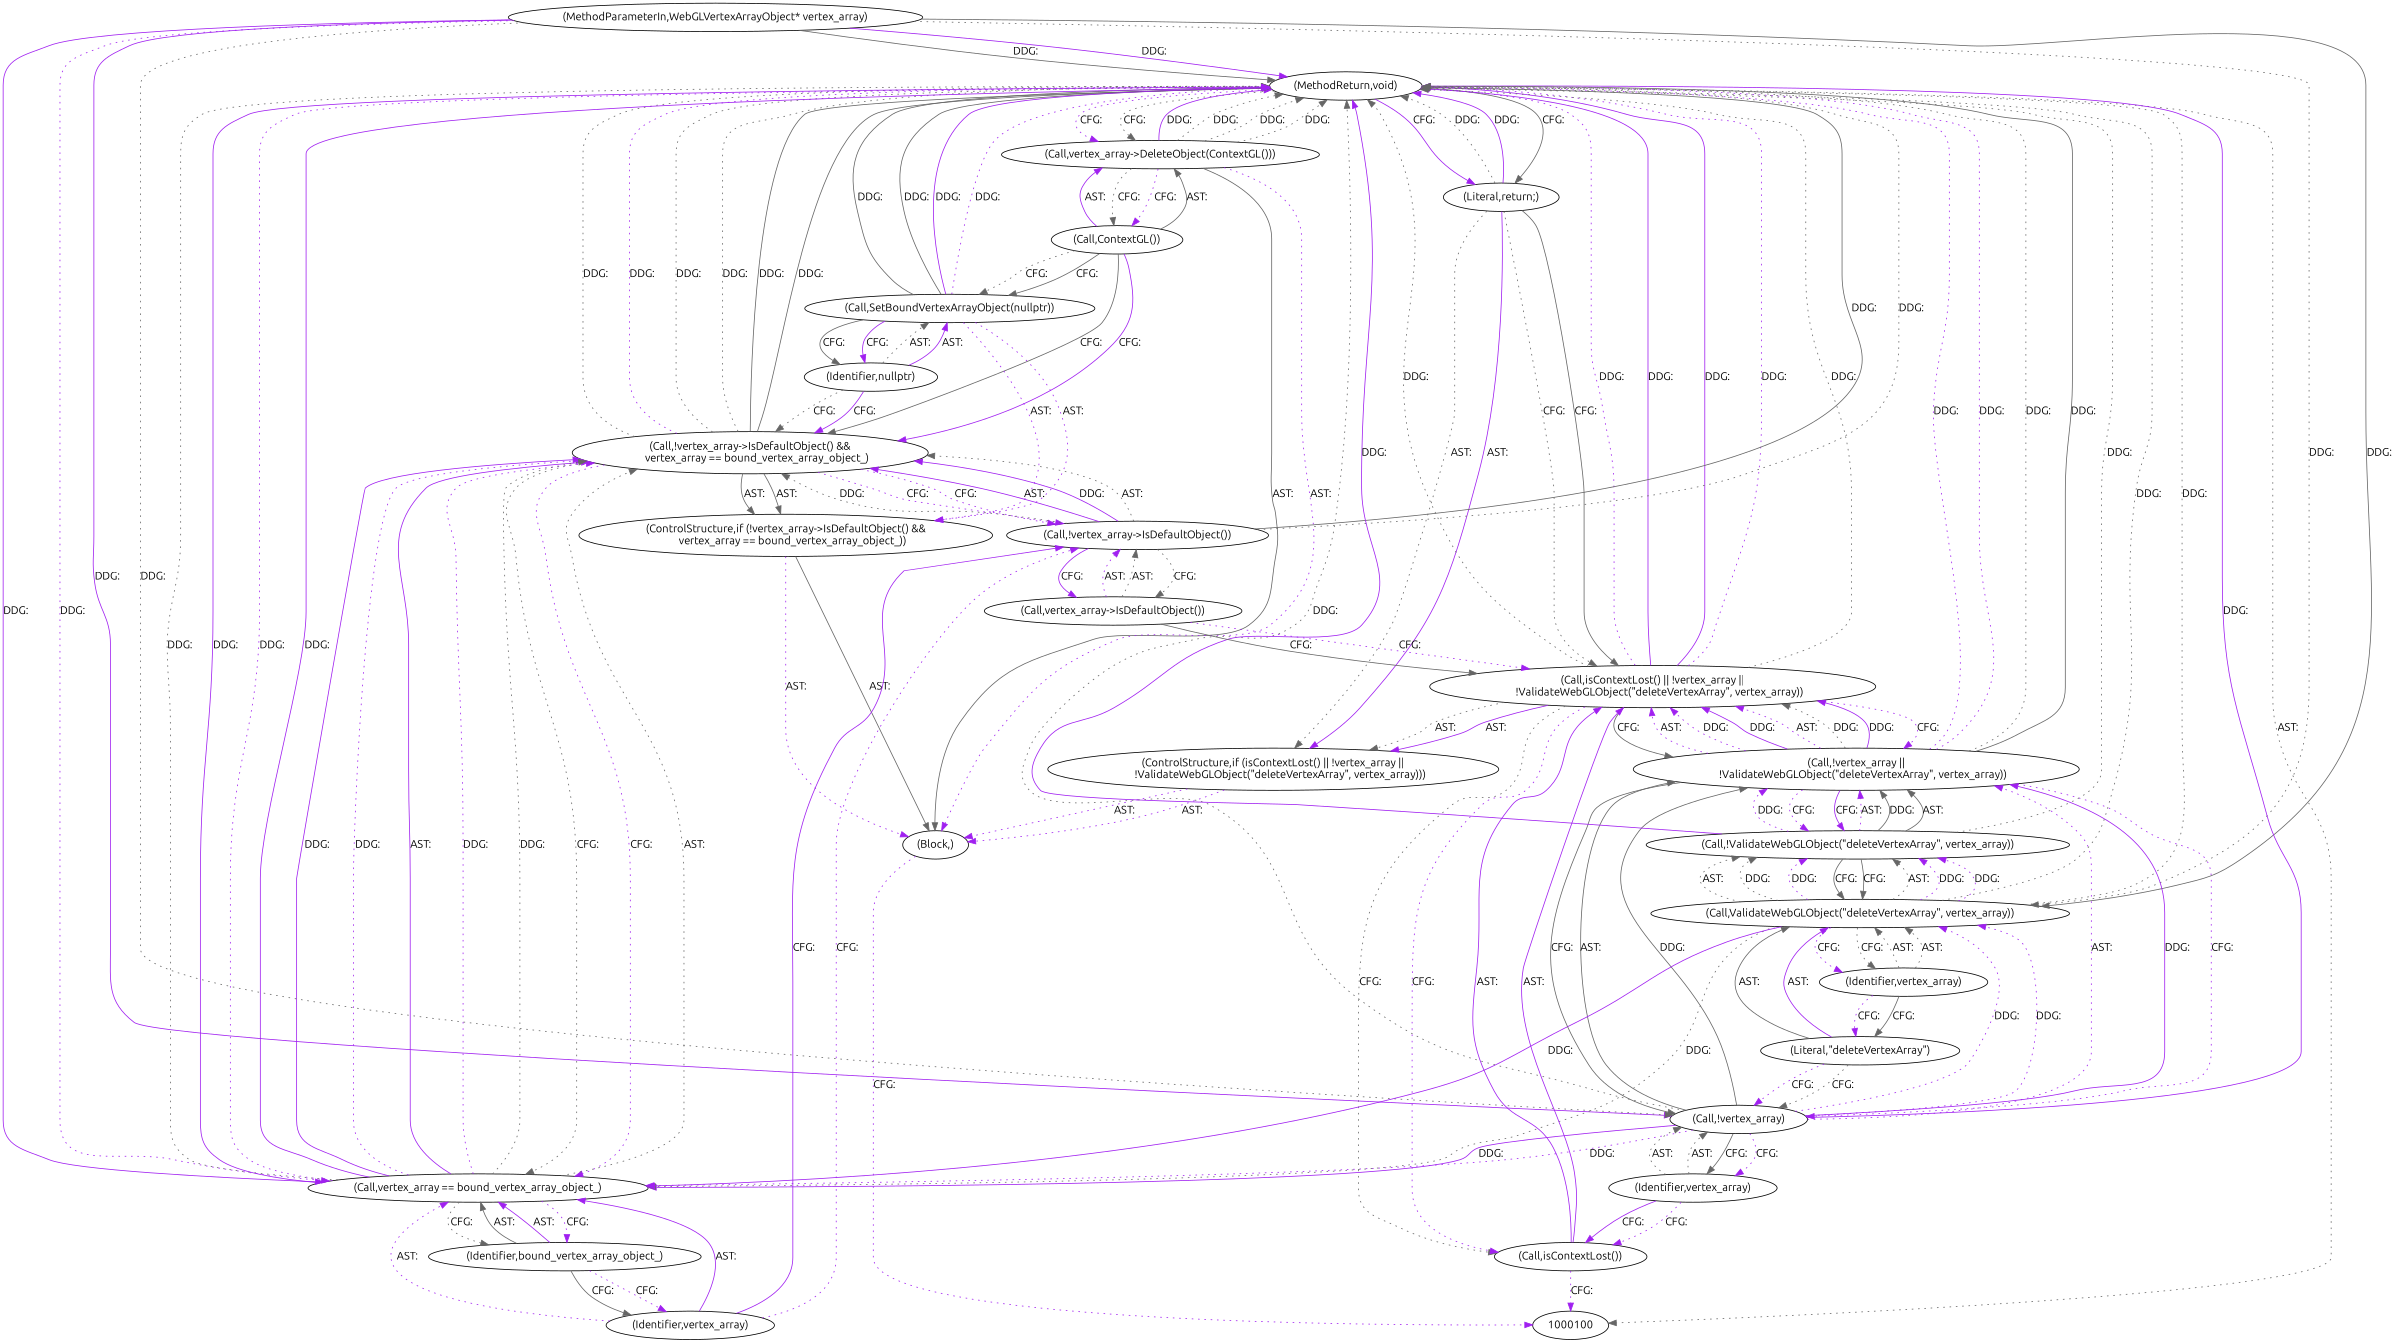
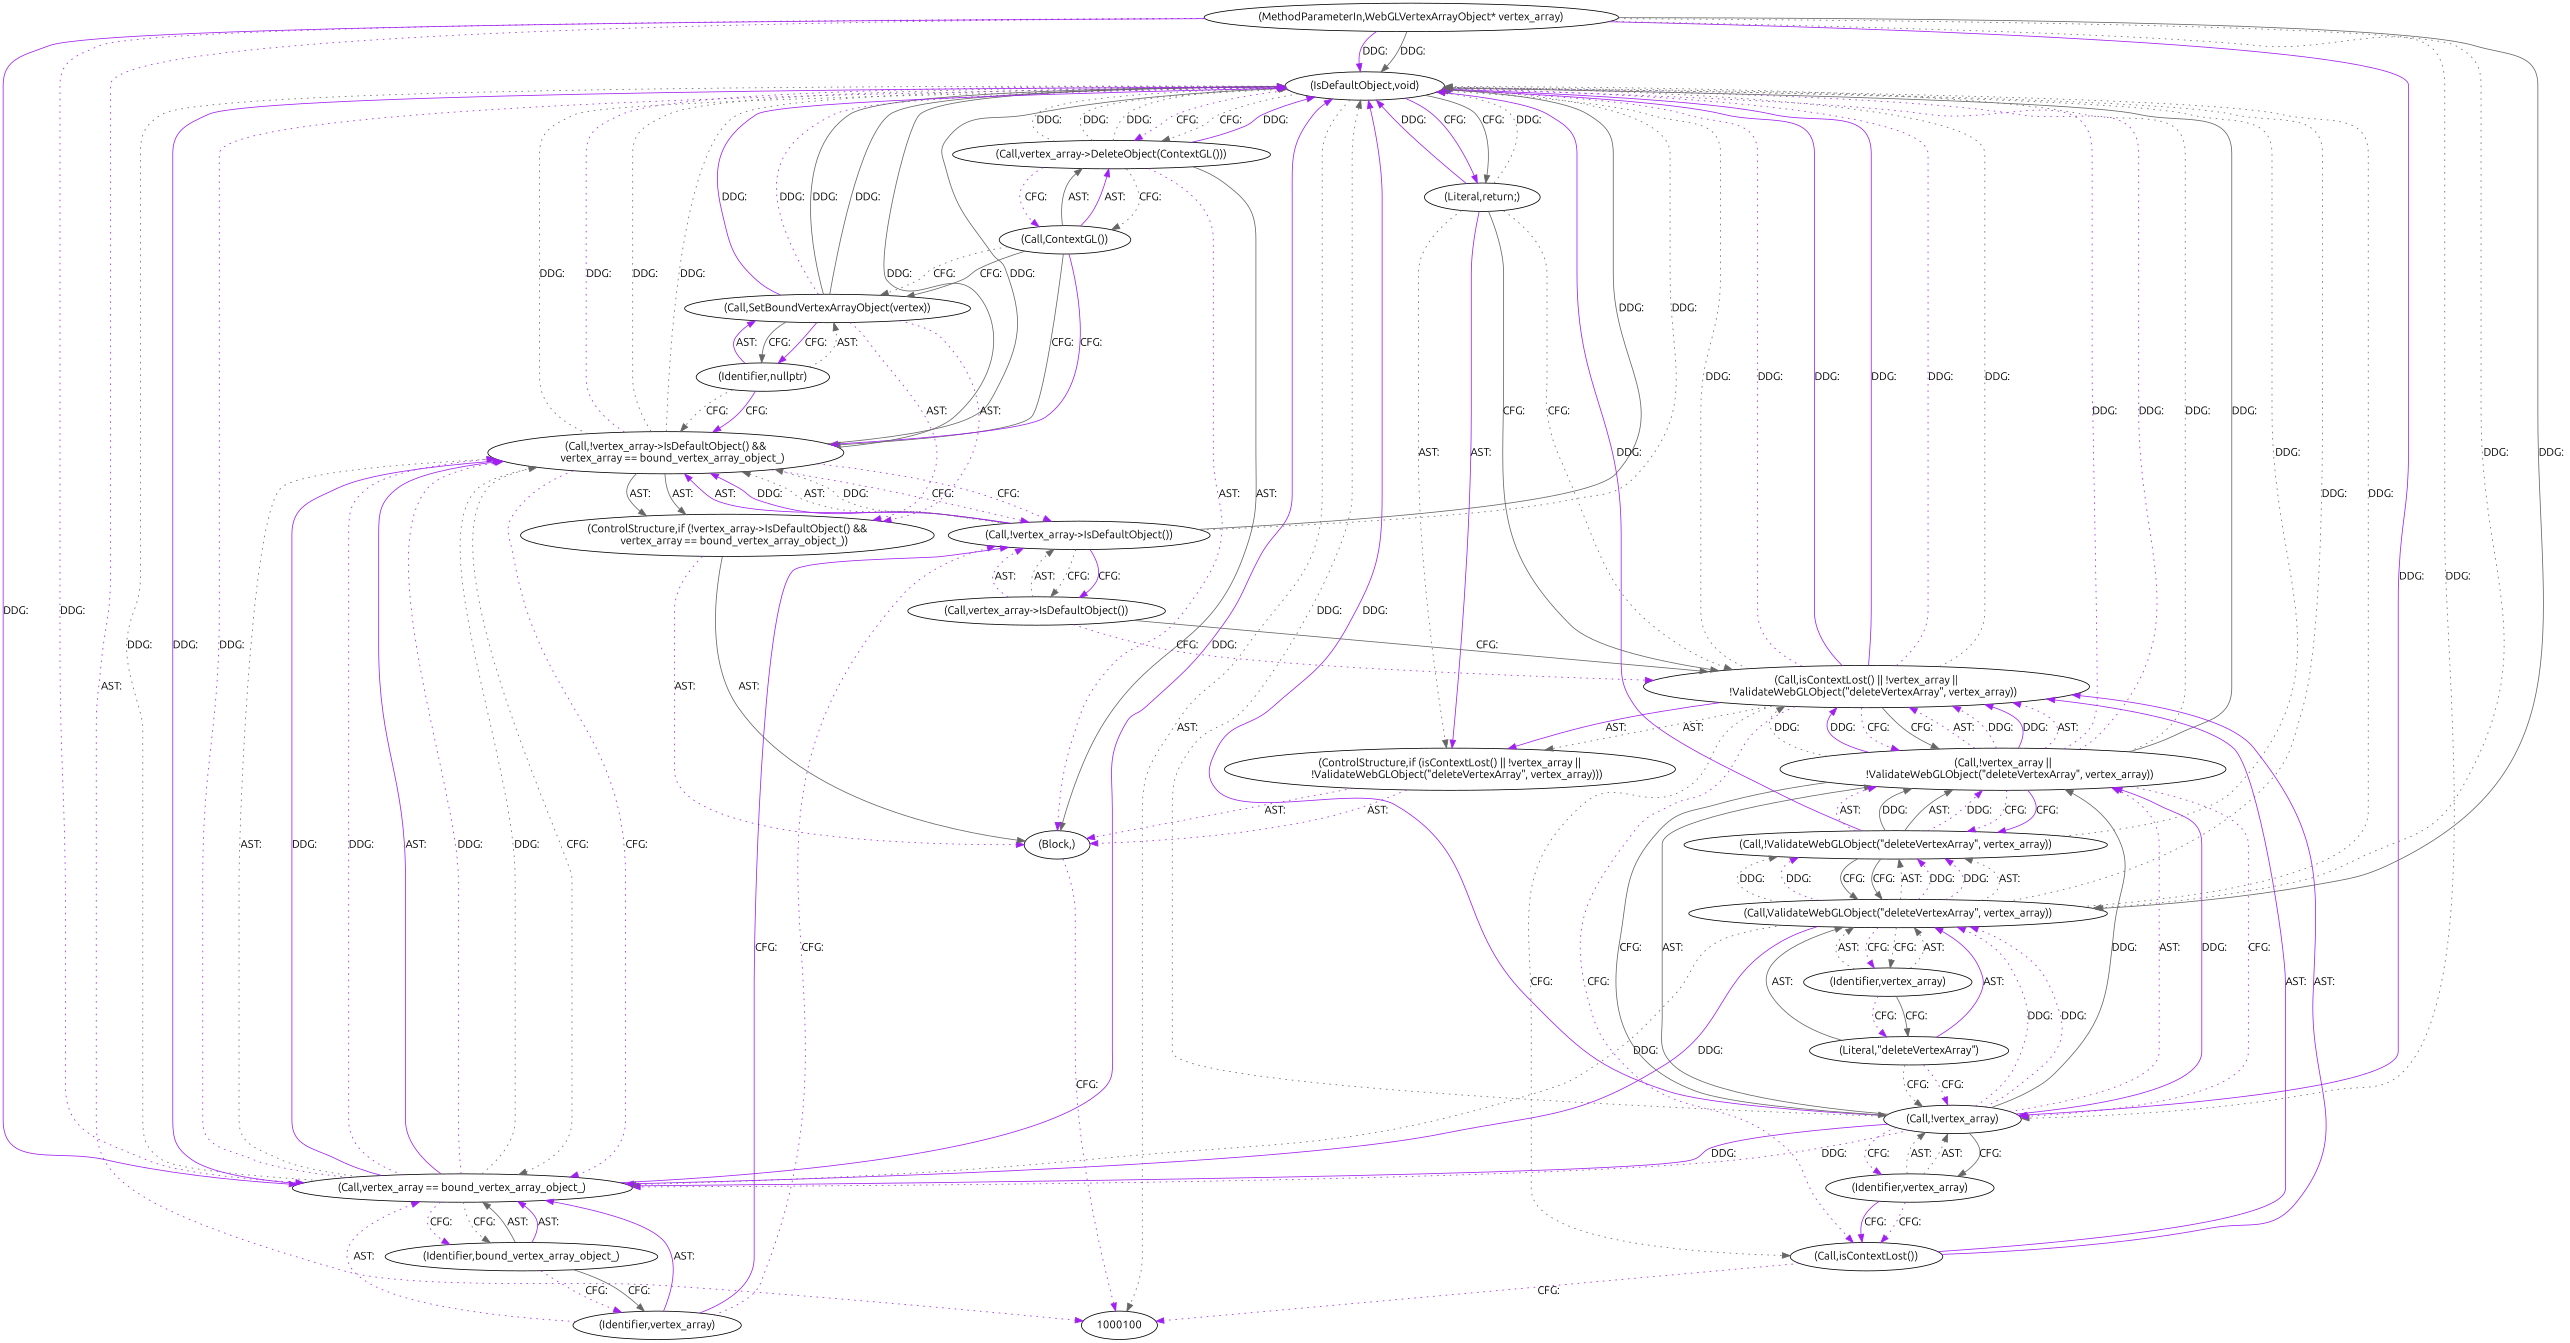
  digraph {
    fontname=Ubuntu
    node [fontname=Ubuntu]
    edge [color=purple fontname=Ubuntu style=dotted]
-   n1 [label="(MethodReturn,void)"]
+   n1 [label="(IsDefaultObject,void)"]
    n2 [label="(Call,vertex_array->DeleteObject(ContextGL()))"]
    n3 [label="(Literal,return;)"]
    1000100
    n5 [label="(Call,ContextGL())"]
    n6 [label="(Block,)"]
    n7 [label="(ControlStructure,if (isContextLost() || !vertex_array ||\n      !ValidateWebGLObject(\"deleteVertexArray\", vertex_array)))"]
    n8 [label="(Call,isContextLost() || !vertex_array ||\n      !ValidateWebGLObject(\"deleteVertexArray\", vertex_array))"]
    n9 [label="(Call,!vertex_array->IsDefaultObject() &&\n      vertex_array == bound_vertex_array_object_)"]
-   n10 [label="(Call,SetBoundVertexArrayObject(nullptr))"]
+   n10 [label="(Call,SetBoundVertexArrayObject(vertex))"]
    n11 [label="(Call,vertex_array == bound_vertex_array_object_)"]
    n12 [label="(ControlStructure,if (!vertex_array->IsDefaultObject() &&\n      vertex_array == bound_vertex_array_object_))"]
    n13 [label="(Call,!vertex_array->IsDefaultObject())"]
    n14 [label="(Identifier,nullptr)"]
    n15 [label="(MethodParameterIn,WebGLVertexArrayObject* vertex_array)"]
    n16 [label="(Call,!vertex_array)"]
    n17 [label="(Call,ValidateWebGLObject(\"deleteVertexArray\", vertex_array))"]
    n18 [label="(Call,!vertex_array ||\n      !ValidateWebGLObject(\"deleteVertexArray\", vertex_array))"]
    n19 [label="(Identifier,vertex_array)"]
    n20 [label="(Call,!ValidateWebGLObject(\"deleteVertexArray\", vertex_array))"]
    n21 [label="(Identifier,vertex_array)"]
    n22 [label="(Identifier,bound_vertex_array_object_)"]
    n23 [label="(Call,isContextLost())"]
    n24 [label="(Literal,\"deleteVertexArray\")"]
    n25 [label="(Call,vertex_array->IsDefaultObject())"]
    n26 [label="(Identifier,vertex_array)"]
    n1 -> n2 [label="CFG: "]
    n1 -> n2 [color=gray40 label="CFG: "]
    n1 -> n3 [color=gray40 label="CFG: " style=solid]
    n1 -> n3 [label="CFG: " style=solid]
    n1 -> 1000100 [color=gray40 label="AST: "]
    n2 -> n1 [label="DDG: " style=solid]
    n2 -> n1 [color=gray40 label="DDG: "]
    n2 -> n1 [color=gray40 label="DDG: "]
    n2 -> n1 [color=gray40 label="DDG: "]
    n2 -> n5 [color=gray40 label="CFG: "]
    n2 -> n5 [label="CFG: "]
    n2 -> n6 [color=gray40 label="AST: " style=solid]
    n2 -> n6 [label="AST: "]
    n3 -> n1 [color=gray40 label="DDG: "]
    n3 -> n1 [label="DDG: " style=solid]
    n3 -> n7 [color=gray40 label="AST: "]
    n3 -> n7 [label="AST: " style=solid]
    n3 -> n8 [color=gray40 label="CFG: " style=solid]
    n3 -> n8 [color=gray40 label="CFG: "]
    n5 -> n2 [color=gray40 label="AST: " style=solid]
    n5 -> n2 [label="AST: " style=solid]
    n5 -> n9 [color=gray40 label="CFG: " style=solid]
    n5 -> n9 [label="CFG: " style=solid]
    n5 -> n10 [color=gray40 label="CFG: " style=solid]
    n5 -> n10 [color=gray40 label="CFG: "]
    n6 -> 1000100 [label="CFG: "]
    n7 -> n6 [label="AST: "]
    n7 -> n6 [label="AST: "]
    n8 -> n1 [color=gray40 label="DDG: "]
    n8 -> n1 [label="DDG: "]
    n8 -> n1 [label="DDG: " style=solid]
    n8 -> n1 [label="DDG: " style=solid]
    n8 -> n1 [label="DDG: "]
    n8 -> n1 [color=gray40 label="DDG: "]
    n8 -> n7 [color=gray40 label="AST: "]
    n8 -> n7 [label="AST: " style=solid]
    n8 -> n18 [label="CFG: "]
    n8 -> n18 [color=gray40 label="CFG: " style=solid]
    n8 -> n23 [color=gray40 label="CFG: "]
    n8 -> n23 [label="CFG: "]
    n9 -> n1 [color=gray40 label="DDG: " style=solid]
    n9 -> n1 [color=gray40 label="DDG: " style=solid]
    n9 -> n1 [color=gray40 label="DDG: "]
    n9 -> n1 [label="DDG: "]
    n9 -> n1 [color=gray40 label="DDG: "]
    n9 -> n1 [color=gray40 label="DDG: "]
    n9 -> n11 [color=gray40 label="CFG: "]
    n9 -> n11 [label="CFG: "]
    n9 -> n12 [color=gray40 label="AST: " style=solid]
    n9 -> n12 [color=gray40 label="AST: " style=solid]
    n9 -> n13 [label="CFG: "]
    n9 -> n13 [label="CFG: "]
    n10 -> n1 [color=gray40 label="DDG: " style=solid]
    n10 -> n1 [color=gray40 label="DDG: " style=solid]
    n10 -> n1 [label="DDG: " style=solid]
    n10 -> n1 [label="DDG: "]
    n10 -> n12 [label="AST: "]
    n10 -> n12 [label="AST: "]
    n10 -> n14 [color=gray40 label="CFG: " style=solid]
    n10 -> n14 [label="CFG: " style=solid]
    n11 -> n1 [color=gray40 label="DDG: "]
    n11 -> n1 [label="DDG: " style=solid]
    n11 -> n1 [label="DDG: "]
    n11 -> n1 [label="DDG: " style=solid]
    n11 -> n9 [color=gray40 label="AST: "]
    n11 -> n9 [label="DDG: " style=solid]
    n11 -> n9 [label="DDG: "]
    n11 -> n9 [label="AST: " style=solid]
    n11 -> n9 [label="DDG: "]
    n11 -> n9 [color=gray40 label="DDG: "]
    n11 -> n22 [label="CFG: "]
    n11 -> n22 [color=gray40 label="CFG: "]
    n12 -> n6 [label="AST: "]
    n12 -> n6 [color=gray40 label="AST: " style=solid]
    n13 -> n1 [color=gray40 label="DDG: " style=solid]
    n13 -> n1 [color=gray40 label="DDG: "]
    n13 -> n9 [label="AST: " style=solid]
    n13 -> n9 [label="DDG: " style=solid]
    n13 -> n9 [color=gray40 label="AST: "]
    n13 -> n9 [color=gray40 label="DDG: "]
    n13 -> n25 [color=gray40 label="CFG: "]
    n13 -> n25 [label="CFG: " style=solid]
    n14 -> n9 [label="CFG: " style=solid]
    n14 -> n9 [color=gray40 label="CFG: "]
    n14 -> n10 [color=gray40 label="AST: "]
    n14 -> n10 [label="AST: " style=solid]
    n15 -> n1 [color=gray40 label="DDG: " style=solid]
    n15 -> n1 [label="DDG: " style=solid]
+   n15 -> 1000100 [label="AST: "]
    n15 -> n11 [label="DDG: " style=solid]
    n15 -> n11 [label="DDG: "]
    n15 -> n16 [label="DDG: " style=solid]
    n15 -> n16 [color=gray40 label="DDG: "]
    n15 -> n17 [color=gray40 label="DDG: "]
    n15 -> n17 [color=gray40 label="DDG: " style=solid]
    n16 -> n1 [color=gray40 label="DDG: "]
    n16 -> n1 [label="DDG: " style=solid]
    n16 -> n11 [label="DDG: " style=solid]
    n16 -> n11 [label="DDG: "]
    n16 -> n17 [label="DDG: "]
    n16 -> n17 [label="DDG: "]
    n16 -> n18 [color=gray40 label="AST: " style=solid]
    n16 -> n18 [color=gray40 label="DDG: " style=solid]
    n16 -> n18 [label="AST: "]
    n16 -> n18 [label="DDG: " style=solid]
    n16 -> n19 [color=gray40 label="CFG: " style=solid]
    n16 -> n19 [label="CFG: "]
    n17 -> n1 [color=gray40 label="DDG: "]
    n17 -> n1 [color=gray40 label="DDG: "]
    n17 -> n11 [color=gray40 label="DDG: "]
    n17 -> n11 [label="DDG: " style=solid]
    n17 -> n20 [color=gray40 label="AST: "]
    n17 -> n20 [label="DDG: "]
    n17 -> n20 [label="DDG: "]
    n17 -> n20 [color=gray40 label="AST: "]
    n17 -> n20 [color=gray40 label="DDG: "]
    n17 -> n20 [label="DDG: "]
    n17 -> n21 [label="CFG: "]
    n17 -> n21 [color=gray40 label="CFG: "]
    n18 -> n1 [label="DDG: "]
    n18 -> n1 [label="DDG: "]
    n18 -> n1 [color=gray40 label="DDG: "]
    n18 -> n1 [color=gray40 label="DDG: " style=solid]
    n18 -> n8 [label="AST: "]
    n18 -> n8 [label="DDG: "]
    n18 -> n8 [label="DDG: " style=solid]
    n18 -> n8 [label="AST: "]
    n18 -> n8 [color=gray40 label="DDG: "]
    n18 -> n8 [label="DDG: " style=solid]
    n18 -> n16 [color=gray40 label="CFG: " style=solid]
    n18 -> n16 [label="CFG: "]
    n18 -> n20 [label="CFG: "]
    n18 -> n20 [label="CFG: " style=solid]
    n19 -> n16 [color=gray40 label="AST: "]
    n19 -> n16 [color=gray40 label="AST: "]
    n19 -> n23 [label="CFG: "]
    n19 -> n23 [label="CFG: " style=solid]
    n20 -> n1 [label="DDG: " style=solid]
    n20 -> n1 [color=gray40 label="DDG: "]
    n20 -> n17 [color=gray40 label="CFG: " style=solid]
    n20 -> n17 [color=gray40 label="CFG: " style=solid]
    n20 -> n18 [label="AST: "]
    n20 -> n18 [color=gray40 label="DDG: " style=solid]
    n20 -> n18 [color=gray40 label="AST: " style=solid]
    n20 -> n18 [label="DDG: "]
    n21 -> n17 [color=gray40 label="AST: "]
    n21 -> n17 [color=gray40 label="AST: "]
    n21 -> n24 [color=gray40 label="CFG: " style=solid]
    n21 -> n24 [label="CFG: "]
    n22 -> n11 [color=gray40 label="AST: " style=solid]
    n22 -> n11 [label="AST: " style=solid]
    n22 -> n26 [label="CFG: "]
    n22 -> n26 [color=gray40 label="CFG: " style=solid]
    n23 -> 1000100 [label="CFG: "]
    n23 -> n8 [label="AST: " style=solid]
    n23 -> n8 [label="AST: " style=solid]
    n24 -> n16 [label="CFG: "]
    n24 -> n16 [color=gray40 label="CFG: "]
    n24 -> n17 [color=gray40 label="AST: " style=solid]
    n24 -> n17 [label="AST: " style=solid]
    n25 -> n8 [label="CFG: "]
    n25 -> n8 [color=gray40 label="CFG: " style=solid]
    n25 -> n13 [label="AST: "]
    n25 -> n13 [color=gray40 label="AST: "]
    n26 -> n11 [label="AST: " style=solid]
    n26 -> n11 [label="AST: "]
    n26 -> n13 [label="CFG: " style=solid]
    n26 -> n13 [label="CFG: "]
  }
